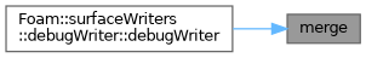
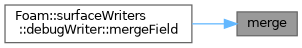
  digraph {
    rankdir=RL
    node [fontname=Helvetica fontsize=10 shape=box style=filled]
    n1 [color=gray40 fillcolor=grey60 fontcolor=black height=0.2 label=merge width=0.4]
-   n2 [color=grey40 fillcolor=white height=0.2 label="Foam::surfaceWriters\l::debugWriter::debugWriter" width=0.4]
+   n2 [color=grey40 fillcolor=white height=0.2 label="Foam::surfaceWriters\l::debugWriter::mergeField" width=0.4]
    n1 -> n2 [color=steelblue1 dir=back fontname=Helvetica fontsize=10 labelfontname=Helvetica labelfontsize=10 style=solid]
  }
